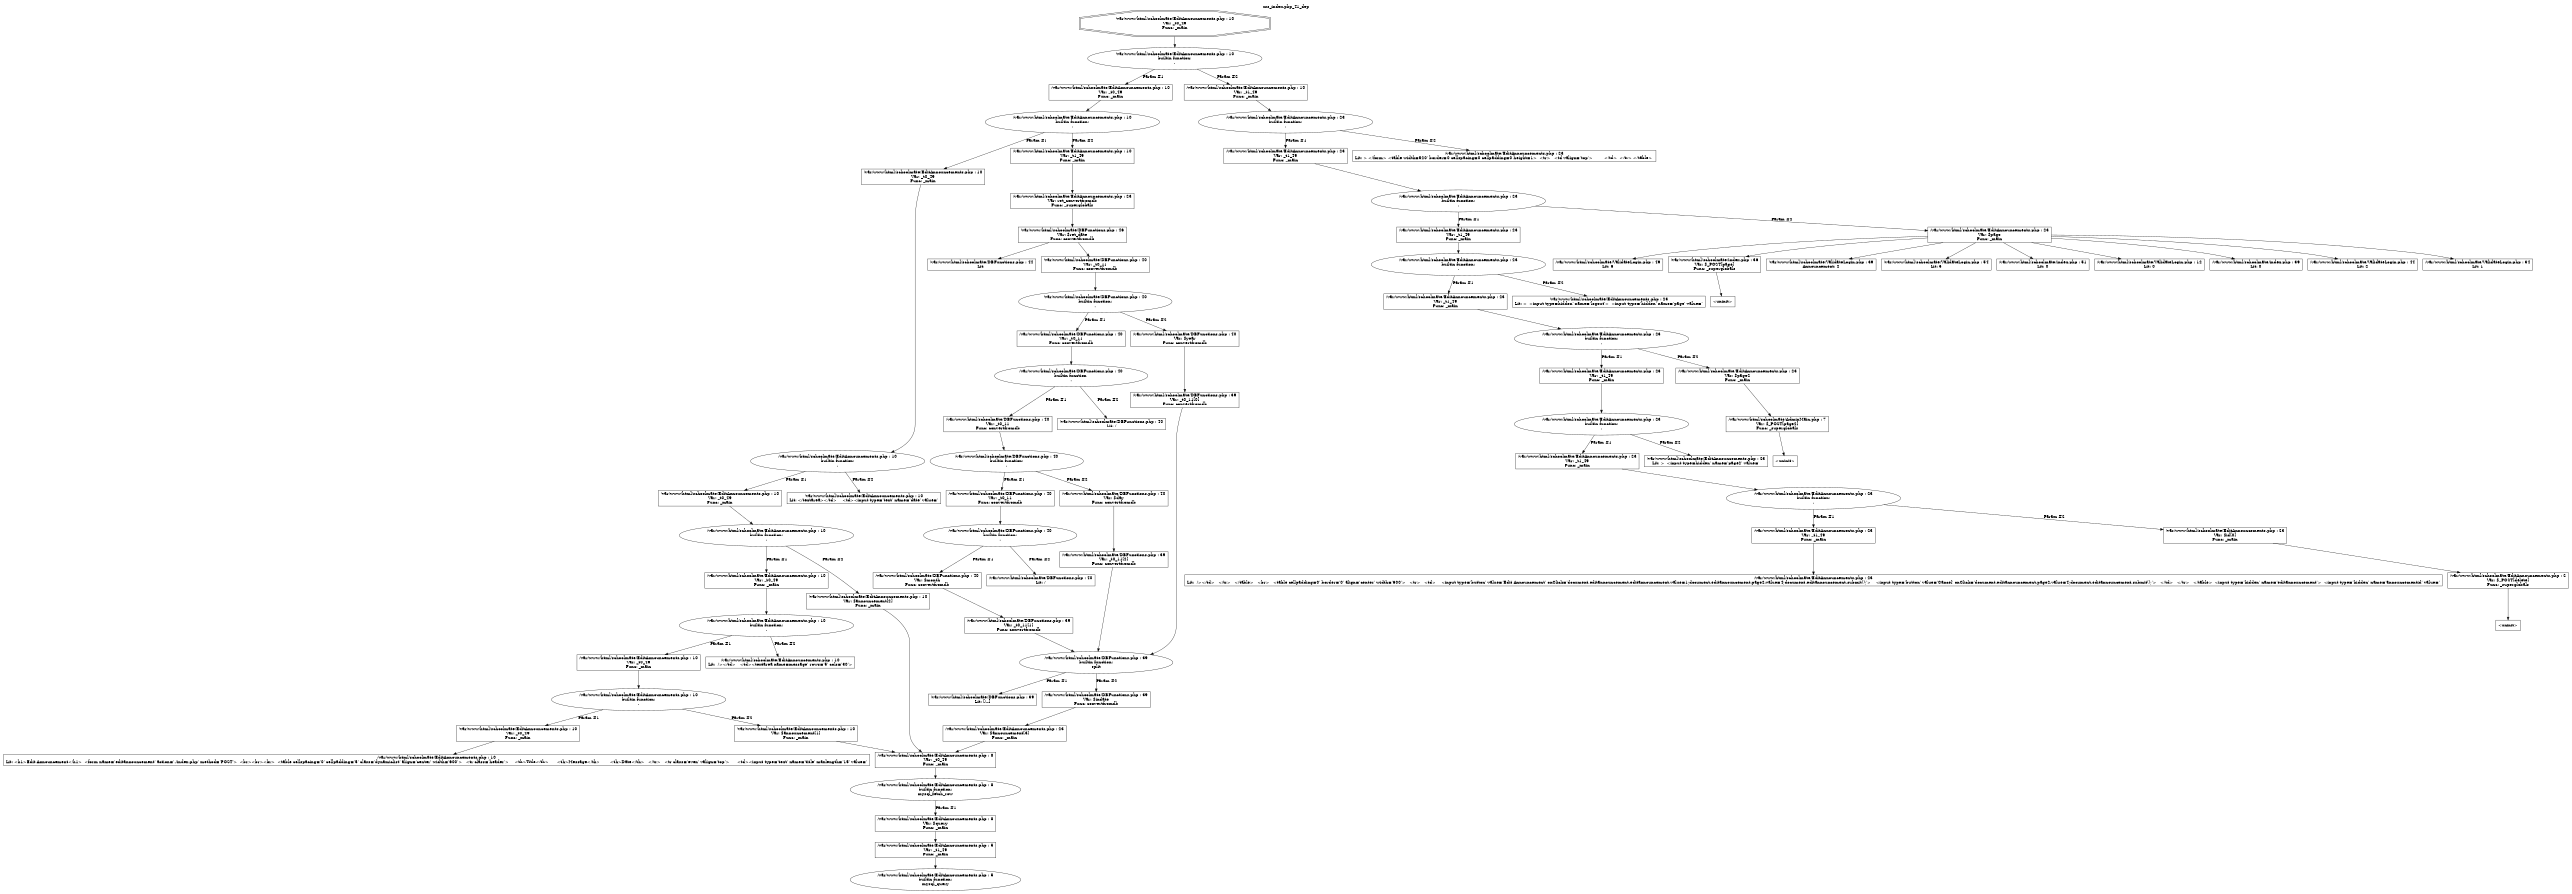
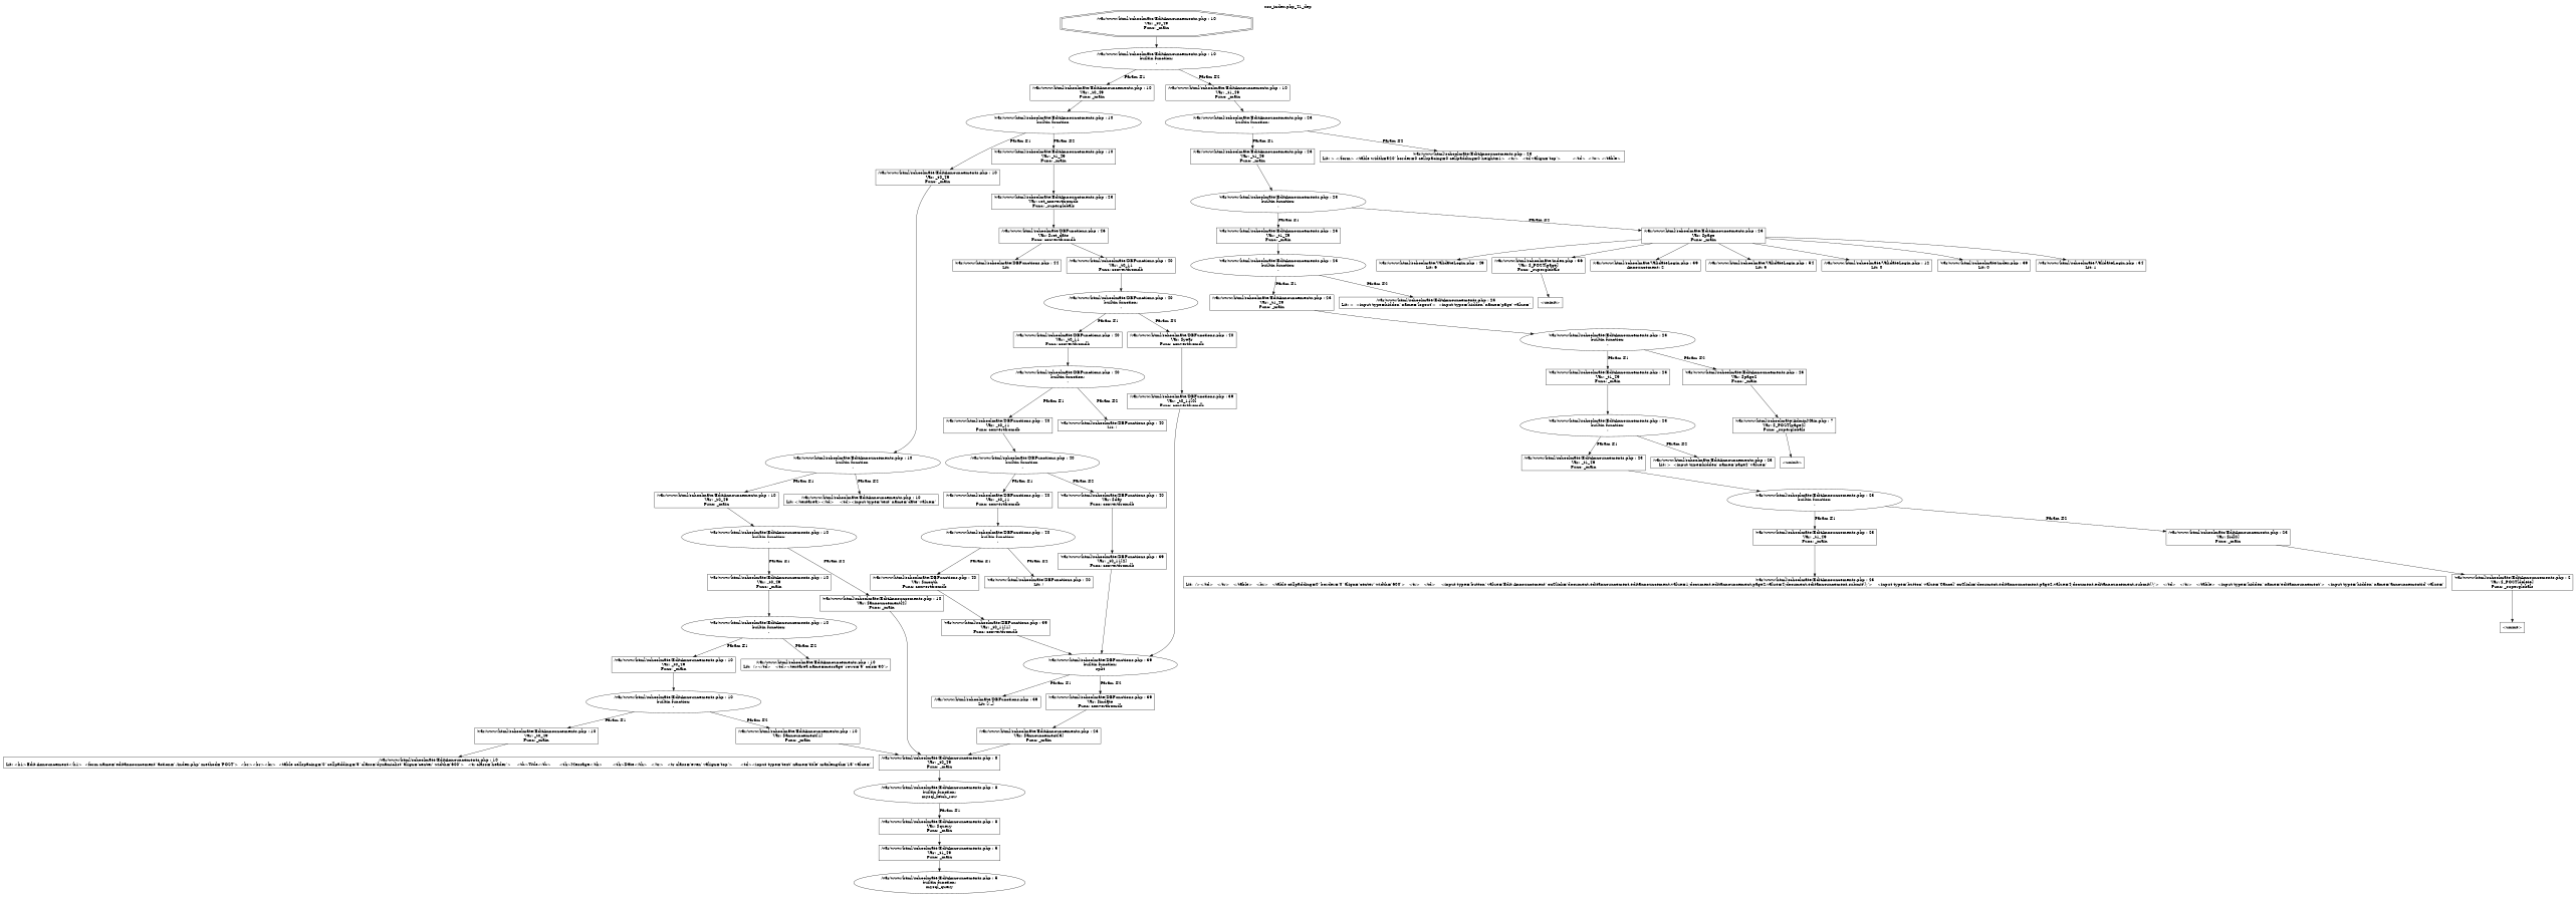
  digraph {
    label="xss_index.php_41_dep"
    labelloc=t
    node [shape=box]
    n1 [label="/var/www/html/schoolmate/EditAnnouncements.php : 10\nVar: _t0_49\nFunc: _main\n" shape=doubleoctagon]
    n2 [label="/var/www/html/schoolmate/EditAnnouncements.php : 10\nbuiltin function:\n.\n" shape=ellipse]
    n3 [label="/var/www/html/schoolmate/EditAnnouncements.php : 10\nVar: _t0_49\nFunc: _main\n"]
    n4 [label="/var/www/html/schoolmate/EditAnnouncements.php : 10\nVar: _t1_49\nFunc: _main\n"]
    n5 [label="/var/www/html/schoolmate/EditAnnouncements.php : 10\nbuiltin function:\n.\n" shape=ellipse]
    n6 [label="/var/www/html/schoolmate/EditAnnouncements.php : 23\nbuiltin function:\n.\n" shape=ellipse]
    n7 [label="/var/www/html/schoolmate/EditAnnouncements.php : 10\nVar: _t0_49\nFunc: _main\n"]
    n8 [label="/var/www/html/schoolmate/EditAnnouncements.php : 10\nVar: _t1_49\nFunc: _main\n"]
    n9 [label="/var/www/html/schoolmate/EditAnnouncements.php : 10\nbuiltin function:\n.\n" shape=ellipse]
    n10 [label="/var/www/html/schoolmate/EditAnnouncements.php : 23\nVar: ret_convertfromdb\nFunc: _superglobals\n"]
    n11 [label="/var/www/html/schoolmate/EditAnnouncements.php : 10\nVar: _t0_49\nFunc: _main\n"]
    n12 [label="/var/www/html/schoolmate/EditAnnouncements.php : 10\nLit: </textarea></td>	<td><input type='text' name='date' value='\n"]
    n13 [label="/var/www/html/schoolmate/EditAnnouncements.php : 10\nbuiltin function:\n.\n" shape=ellipse]
    n14 [label="/var/www/html/schoolmate/EditAnnouncements.php : 10\nVar: _t0_49\nFunc: _main\n"]
    n15 [label="/var/www/html/schoolmate/EditAnnouncements.php : 10\nVar: $announcement[2]\nFunc: _main\n"]
    n16 [label="/var/www/html/schoolmate/EditAnnouncements.php : 10\nbuiltin function:\n.\n" shape=ellipse]
    n17 [label="/var/www/html/schoolmate/EditAnnouncements.php : 8\nVar: _t0_49\nFunc: _main\n"]
    n18 [label="/var/www/html/schoolmate/EditAnnouncements.php : 10\nVar: _t0_49\nFunc: _main\n"]
    n19 [label="/var/www/html/schoolmate/EditAnnouncements.php : 10\nLit:  /></td>	<td><textarea name=message' rows='5' cols='30'>\n"]
    n20 [label="/var/www/html/schoolmate/EditAnnouncements.php : 10\nbuiltin function:\n.\n" shape=ellipse]
    n21 [label="/var/www/html/schoolmate/EditAnnouncements.php : 10\nVar: _t0_49\nFunc: _main\n"]
    n22 [label="/var/www/html/schoolmate/EditAnnouncements.php : 10\nVar: $announcement[1]\nFunc: _main\n"]
    n23 [label="/var/www/html/schoolmate/EditAnnouncements.php : 10\nLit: <h1>Edit Announcement</h1>  <form name='editannouncement' action='./index.php' method='POST'>  <br><br><br>  <table cellspacing='0' cellpadding='5' class='dynamiclist' align='center' width='600'>   <tr class='header'>	<th>Title</th>	<th>Message</th>	<th>Date</th>   </tr>   <tr class='even' valign='top'>	<td><input type='text' name='title' maxlength='15' value='\n"]
    n24 [label="/var/www/html/schoolmate/EditAnnouncements.php : 8\nbuiltin function:\nmysql_fetch_row\n" shape=ellipse]
    n25 [label="/var/www/html/schoolmate/EditAnnouncements.php : 8\nVar: $query\nFunc: _main\n"]
    n26 [label="/var/www/html/schoolmate/EditAnnouncements.php : 5\nVar: _t1_49\nFunc: _main\n"]
    n27 [label="/var/www/html/schoolmate/EditAnnouncements.php : 5\nbuiltin function:\nmysql_query\n" shape=ellipse]
    n28 [label="/var/www/html/schoolmate/DBFunctions.php : 46\nVar: $ret_date\nFunc: convertfromdb\n"]
    n29 [label="/var/www/html/schoolmate/DBFunctions.php : 44\nLit: \n"]
    n30 [label="/var/www/html/schoolmate/DBFunctions.php : 40\nVar: _t0_11\nFunc: convertfromdb\n"]
    n31 [label="/var/www/html/schoolmate/DBFunctions.php : 40\nbuiltin function:\n.\n" shape=ellipse]
    n32 [label="/var/www/html/schoolmate/DBFunctions.php : 40\nVar: _t0_11\nFunc: convertfromdb\n"]
    n33 [label="/var/www/html/schoolmate/DBFunctions.php : 40\nVar: $year\nFunc: convertfromdb\n"]
    n34 [label="/var/www/html/schoolmate/DBFunctions.php : 40\nbuiltin function:\n.\n" shape=ellipse]
    n35 [label="/var/www/html/schoolmate/DBFunctions.php : 39\nVar: _t0_11[0]\nFunc: convertfromdb\n"]
    n36 [label="/var/www/html/schoolmate/DBFunctions.php : 40\nVar: _t0_11\nFunc: convertfromdb\n"]
    n37 [label="/var/www/html/schoolmate/DBFunctions.php : 40\nLit: /\n"]
    n38 [label="/var/www/html/schoolmate/DBFunctions.php : 40\nbuiltin function:\n.\n" shape=ellipse]
    n39 [label="/var/www/html/schoolmate/DBFunctions.php : 40\nVar: _t0_11\nFunc: convertfromdb\n"]
    n40 [label="/var/www/html/schoolmate/DBFunctions.php : 40\nVar: $day\nFunc: convertfromdb\n"]
    n41 [label="/var/www/html/schoolmate/DBFunctions.php : 40\nbuiltin function:\n.\n" shape=ellipse]
    n42 [label="/var/www/html/schoolmate/DBFunctions.php : 39\nVar: _t0_11[2]\nFunc: convertfromdb\n"]
    n43 [label="/var/www/html/schoolmate/DBFunctions.php : 40\nVar: $month\nFunc: convertfromdb\n"]
    n44 [label="/var/www/html/schoolmate/DBFunctions.php : 40\nLit: /\n"]
    n45 [label="/var/www/html/schoolmate/DBFunctions.php : 39\nVar: _t0_11[1]\nFunc: convertfromdb\n"]
    n46 [label="/var/www/html/schoolmate/DBFunctions.php : 39\nbuiltin function:\nsplit\n" shape=ellipse]
    n47 [label="/var/www/html/schoolmate/DBFunctions.php : 39\nLit: [/.-]\n"]
    n48 [label="/var/www/html/schoolmate/DBFunctions.php : 39\nVar: $indate\nFunc: convertfromdb\n"]
    n49 [label="/var/www/html/schoolmate/EditAnnouncements.php : 23\nVar: $announcement[3]\nFunc: _main\n"]
    n50 [label="/var/www/html/schoolmate/EditAnnouncements.php : 23\nVar: _t1_49\nFunc: _main\n"]
    n51 [label="/var/www/html/schoolmate/EditAnnouncements.php : 23\nLit: > </form> <table width=520' border=0 cellspacing=0 cellpadding=0 height=1>  <tr>   <td valign='top'>	&nbsp;   </td>  </tr> </table> \n"]
    n52 [label="/var/www/html/schoolmate/EditAnnouncements.php : 23\nbuiltin function:\n.\n" shape=ellipse]
    n53 [label="/var/www/html/schoolmate/EditAnnouncements.php : 23\nVar: _t1_49\nFunc: _main\n"]
    n54 [label="/var/www/html/schoolmate/EditAnnouncements.php : 23\nVar: $page\nFunc: _main\n"]
    n55 [label="/var/www/html/schoolmate/EditAnnouncements.php : 23\nbuiltin function:\n.\n" shape=ellipse]
    n56 [label="/var/www/html/schoolmate/ValidateLogin.php : 49\nLit: 6\n"]
    n57 [label="/var/www/html/schoolmate/index.php : 36\nVar: $_POST[page]\nFunc: _superglobals\n"]
    n58 [label="/var/www/html/schoolmate/ValidateLogin.php : 39\nAnnouncement: 2\n"]
    n59 [label="/var/www/html/schoolmate/ValidateLogin.php : 54\nLit: 5\n"]
-   n60 [label="/var/www/html/schoolmate/index.php : 51\nLit: 0\n"]
    n61 [label="/var/www/html/schoolmate/ValidateLogin.php : 12\nLit: 0\n"]
    n62 [label="/var/www/html/schoolmate/index.php : 39\nLit: 0\n"]
-   n63 [label="/var/www/html/schoolmate/ValidateLogin.php : 44\nLit: 2\n"]
    n64 [label="/var/www/html/schoolmate/ValidateLogin.php : 34\nLit: 1\n"]
    n65 [label="/var/www/html/schoolmate/EditAnnouncements.php : 23\nVar: _t1_49\nFunc: _main\n"]
    n66 [label="/var/www/html/schoolmate/EditAnnouncements.php : 23\nLit: >  <input type=hidden' name='logout'>  <input type='hidden' name='page' value='\n"]
    n67 [label="/var/www/html/schoolmate/EditAnnouncements.php : 23\nbuiltin function:\n.\n" shape=ellipse]
    n68 [label="/var/www/html/schoolmate/EditAnnouncements.php : 23\nVar: _t1_49\nFunc: _main\n"]
    n69 [label="/var/www/html/schoolmate/EditAnnouncements.php : 23\nVar: $page2\nFunc: _main\n"]
    n70 [label="/var/www/html/schoolmate/EditAnnouncements.php : 23\nbuiltin function:\n.\n" shape=ellipse]
    n71 [label="/var/www/html/schoolmate/AdminMain.php : 7\nVar: $_POST[page2]\nFunc: _superglobals\n"]
    n72 [label="/var/www/html/schoolmate/EditAnnouncements.php : 23\nVar: _t1_49\nFunc: _main\n"]
    n73 [label="/var/www/html/schoolmate/EditAnnouncements.php : 23\nLit: >  <input type=hidden' name='page2' value='\n"]
    n74 [label="/var/www/html/schoolmate/EditAnnouncements.php : 23\nbuiltin function:\n.\n" shape=ellipse]
    n75 [label="/var/www/html/schoolmate/EditAnnouncements.php : 23\nVar: _t1_49\nFunc: _main\n"]
    n76 [label="/var/www/html/schoolmate/EditAnnouncements.php : 23\nVar: $id[0]\nFunc: _main\n"]
    n77 [label="/var/www/html/schoolmate/EditAnnouncements.php : 23\nLit:  /></td>   </tr>   </table>   <br>   <table cellpadding=0' border='0' align='center' width='600'>   <tr>   <td>	<input type='button' value='Edit Announcement' onClick='document.editannouncement.editannouncement.value=1;document.editannouncement.page2.value=4;document.editannouncement.submit();'>	<input type='button' value='Cancel' onClick='document.editannouncement.page2.value=4;document.editannouncement.submit();'>   </td>   </tr>   </table>  <input type='hidden' name='editannouncement'>  <input type='hidden' name='announcementid' value='\n"]
    n78 [label="/var/www/html/schoolmate/EditAnnouncements.php : 2\nVar: $_POST[delete]\nFunc: _superglobals\n"]
    n79 [label="<uninit>"]
    n80 [label="<uninit>"]
    n81 [label="<uninit>"]
    n1 -> n2
    n2 -> n3 [label="Param #1"]
    n2 -> n4 [label="Param #2"]
    n3 -> n5
    n4 -> n6
    n5 -> n7 [label="Param #1"]
    n5 -> n8 [label="Param #2"]
    n6 -> n50 [label="Param #1"]
    n6 -> n51 [label="Param #2"]
    n7 -> n9
    n8 -> n10
    n9 -> n11 [label="Param #1"]
    n9 -> n12 [label="Param #2"]
    n10 -> n28
    n11 -> n13
    n13 -> n14 [label="Param #1"]
    n13 -> n15 [label="Param #2"]
    n14 -> n16
    n15 -> n17
    n16 -> n18 [label="Param #1"]
    n16 -> n19 [label="Param #2"]
    n17 -> n24
    n18 -> n20
    n20 -> n21 [label="Param #1"]
    n20 -> n22 [label="Param #2"]
    n21 -> n23
    n22 -> n17
    n24 -> n25 [label="Param #1"]
    n25 -> n26
    n26 -> n27
    n28 -> n29
    n28 -> n30
    n30 -> n31
    n31 -> n32 [label="Param #1"]
    n31 -> n33 [label="Param #2"]
    n32 -> n34
    n33 -> n35
    n34 -> n36 [label="Param #1"]
    n34 -> n37 [label="Param #2"]
    n35 -> n46
    n36 -> n38
    n38 -> n39 [label="Param #1"]
    n38 -> n40 [label="Param #2"]
    n39 -> n41
    n40 -> n42
    n41 -> n43 [label="Param #1"]
    n41 -> n44 [label="Param #2"]
    n42 -> n46
    n43 -> n45
    n45 -> n46
    n46 -> n47 [label="Param #1"]
    n46 -> n48 [label="Param #2"]
    n48 -> n49
    n49 -> n17
    n50 -> n52
    n52 -> n53 [label="Param #1"]
    n52 -> n54 [label="Param #2"]
    n53 -> n55
    n54 -> n56
    n54 -> n57
    n54 -> n58
    n54 -> n59
-   n54 -> n60
    n54 -> n61
    n54 -> n62
-   n54 -> n63
    n54 -> n64
    n55 -> n65 [label="Param #1"]
    n55 -> n66 [label="Param #2"]
    n57 -> n81
    n65 -> n67
    n67 -> n68 [label="Param #1"]
    n67 -> n69 [label="Param #2"]
    n68 -> n70
    n69 -> n71
    n70 -> n72 [label="Param #1"]
    n70 -> n73 [label="Param #2"]
    n71 -> n80
    n72 -> n74
    n74 -> n75 [label="Param #1"]
    n74 -> n76 [label="Param #2"]
    n75 -> n77
    n76 -> n78
    n78 -> n79
  }
